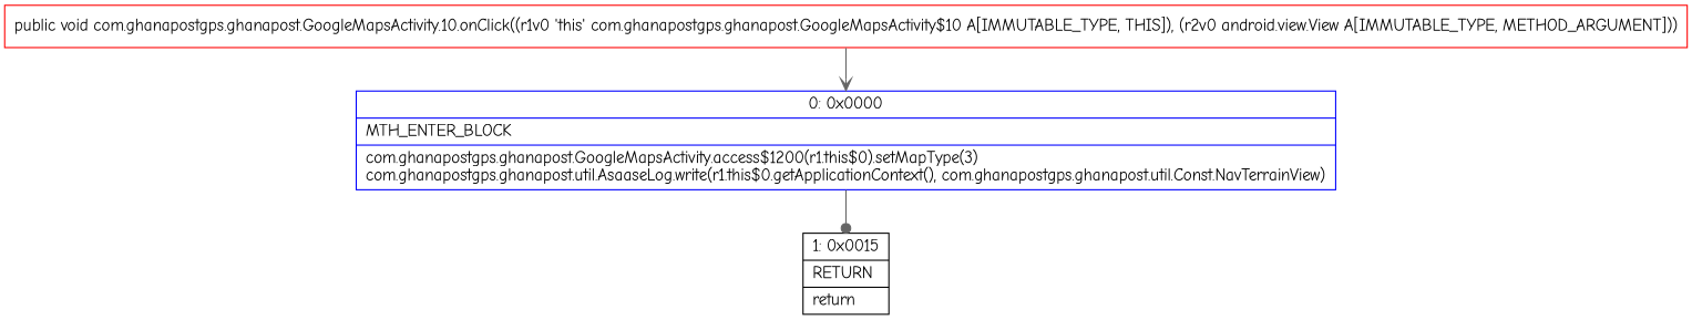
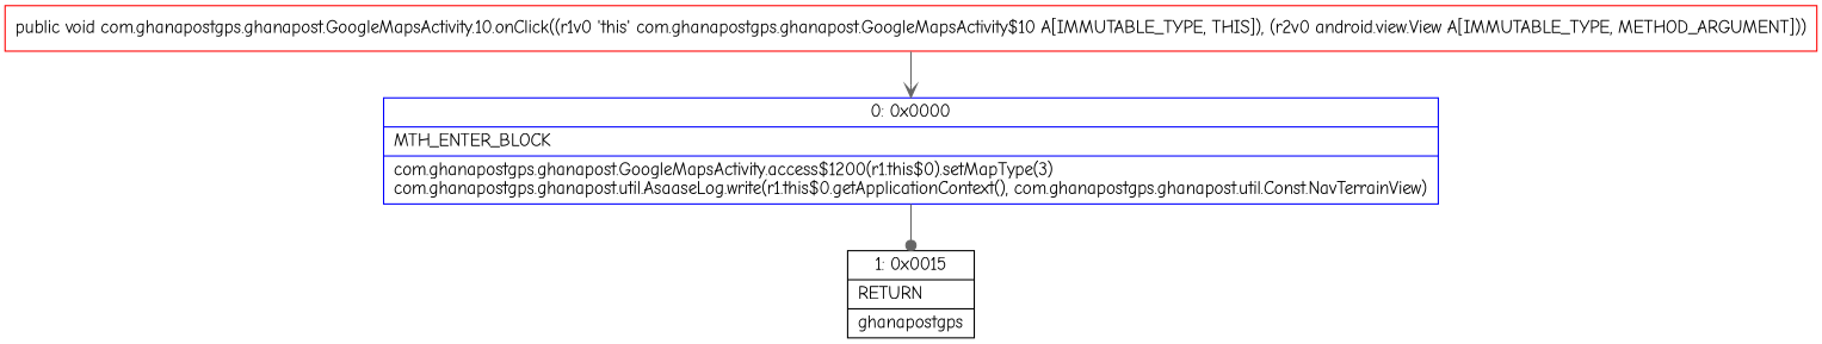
  digraph {
    fontname="Comic Neue"
    node [shape=record fontname="Comic Neue"]
    edge [color=gray40 fontname="Comic Neue"]
    n1 [label="{0\:\ 0x0000|MTH_ENTER_BLOCK\l|com.ghanapostgps.ghanapost.GoogleMapsActivity.access$1200(r1.this$0).setMapType(3)\lcom.ghanapostgps.ghanapost.util.AsaaseLog.write(r1.this$0.getApplicationContext(), com.ghanapostgps.ghanapost.util.Const.NavTerrainView)\l}" color=blue]
-   n2 [label="{1\:\ 0x0015|RETURN\l|return\l}" color=black]
+   n2 [label="{1\:\ 0x0015|RETURN\l|ghanapostgps\l}" color=black]
    n3 [label="{public void com.ghanapostgps.ghanapost.GoogleMapsActivity.10.onClick((r1v0 'this' com.ghanapostgps.ghanapost.GoogleMapsActivity$10 A[IMMUTABLE_TYPE, THIS]), (r2v0 android.view.View A[IMMUTABLE_TYPE, METHOD_ARGUMENT])) }" color=red]
    n1 -> n2 [arrowhead=dot]
    n3 -> n1 [arrowhead=vee]
  }
